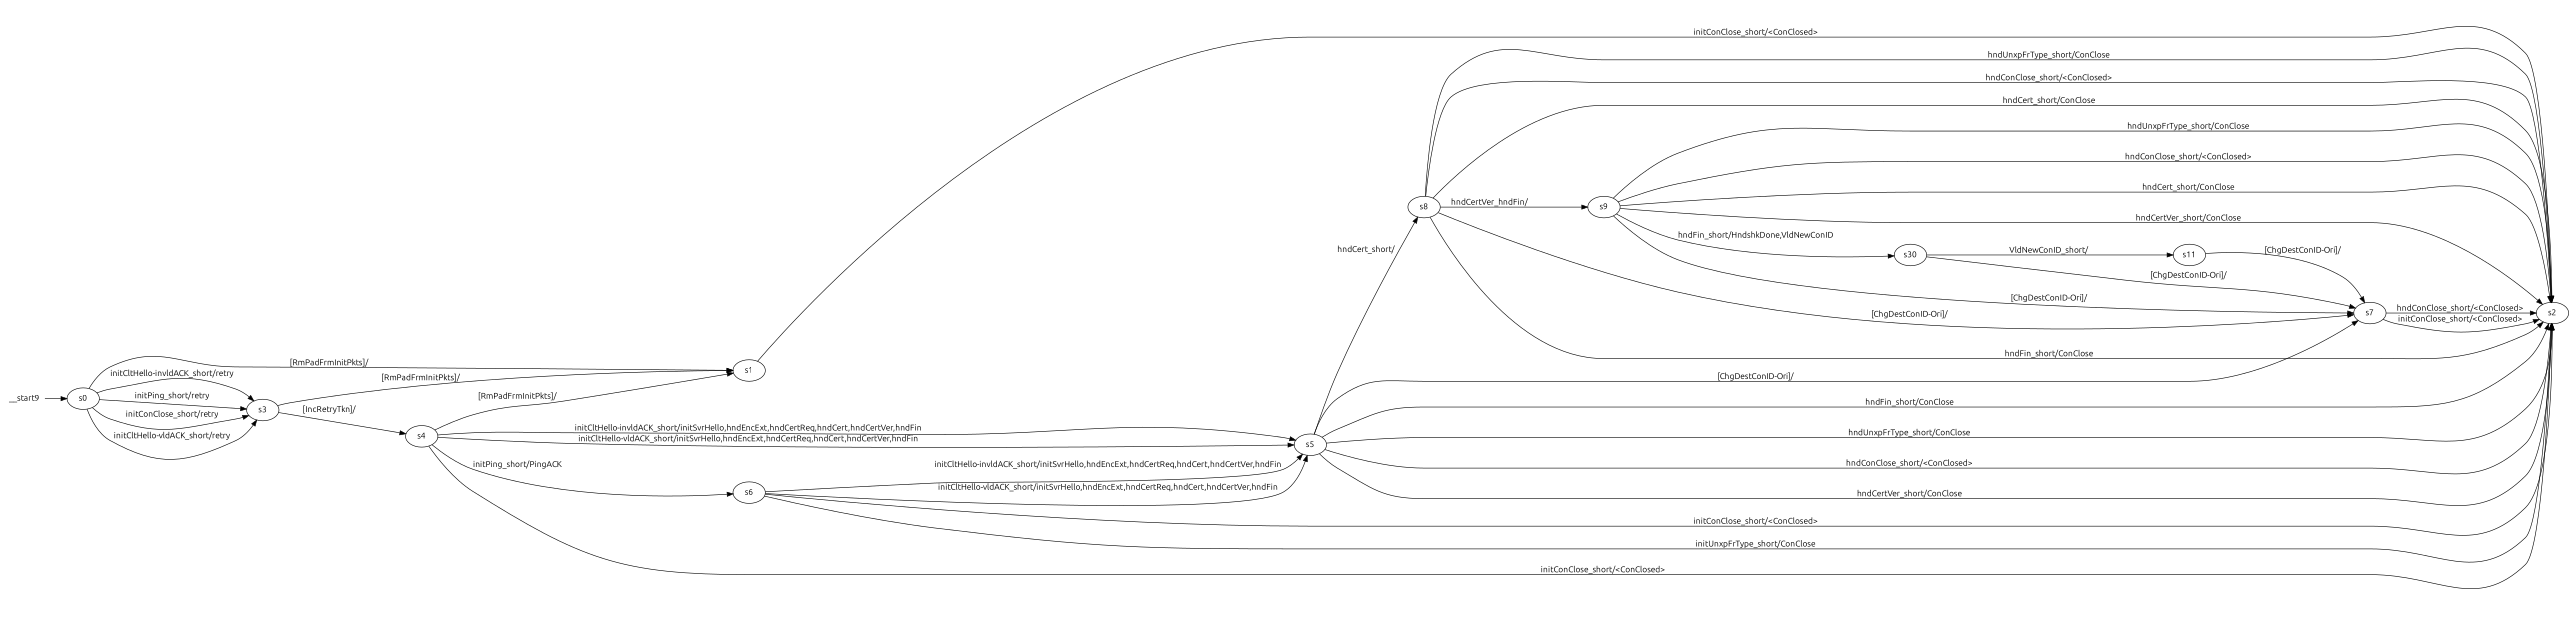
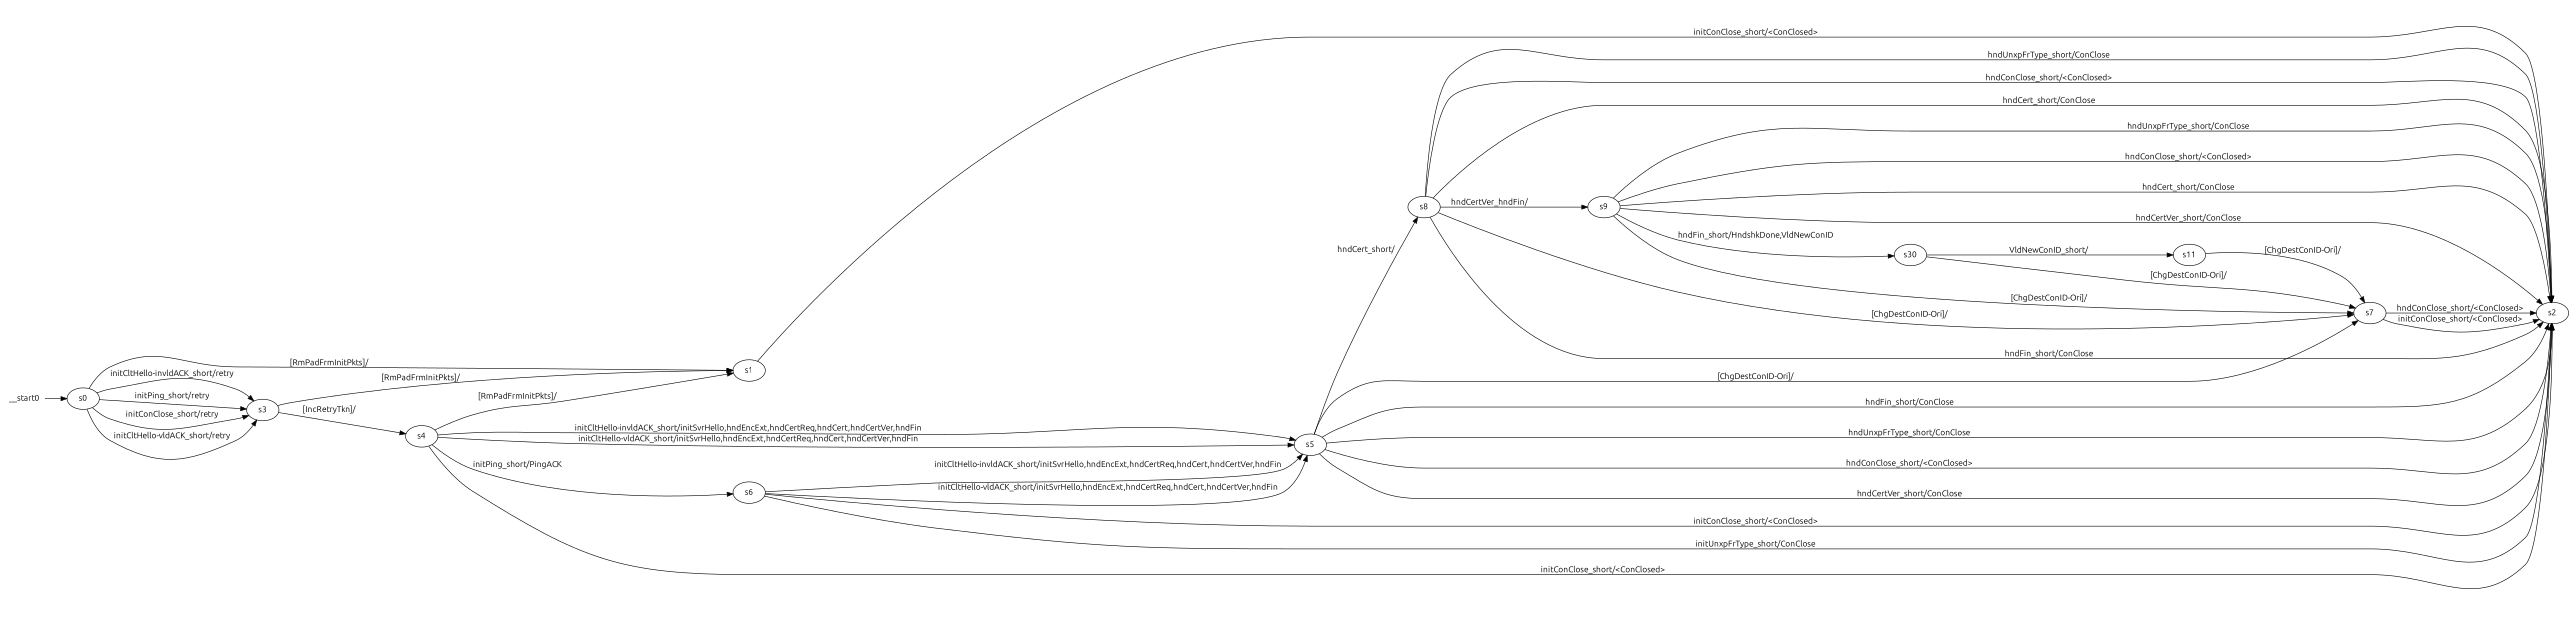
  digraph {
    fontname=Ubuntu
    rankdir=LR
    node [fontname=Ubuntu]
    edge [fontname=Ubuntu]
    n1 [label=s0]
    n2 [label=s1]
    n3 [label=s3]
    n4 [label=s2]
    n5 [label=s4]
    n6 [label=s5]
    n7 [label=s6]
    n8 [label=s7]
    n9 [label=s8]
    n10 [label=s9]
    n11 [label=s30]
    n12 [label=s11]
-   __start0 [shape=none label=__start9]
+   __start0 [shape=none]
    n1 -> n2 [label="[RmPadFrmInitPkts]/ "]
    n1 -> n3 [label="initPing_short/retry "]
    n1 -> n3 [label="initConClose_short/retry "]
    n1 -> n3 [label="initCltHello-vldACK_short/retry "]
    n1 -> n3 [label="initCltHello-invldACK_short/retry "]
    n2 -> n4 [label="initConClose_short/<ConClosed> "]
    n3 -> n2 [label="[RmPadFrmInitPkts]/ "]
    n3 -> n5 [label="[IncRetryTkn]/ "]
    n5 -> n2 [label="[RmPadFrmInitPkts]/ "]
    n5 -> n4 [label="initConClose_short/<ConClosed> "]
    n5 -> n6 [label="initCltHello-vldACK_short/initSvrHello,hndEncExt,hndCertReq,hndCert,hndCertVer,hndFin "]
    n5 -> n6 [label="initCltHello-invldACK_short/initSvrHello,hndEncExt,hndCertReq,hndCert,hndCertVer,hndFin "]
    n5 -> n7 [label="initPing_short/PingACK "]
    n6 -> n4 [label="hndFin_short/ConClose "]
    n6 -> n4 [label="hndUnxpFrType_short/ConClose "]
    n6 -> n4 [label="hndConClose_short/<ConClosed> "]
    n6 -> n4 [label="hndCertVer_short/ConClose "]
    n6 -> n8 [label="[ChgDestConID-Ori]/ "]
    n6 -> n9 [label="hndCert_short/ "]
    n7 -> n4 [label="initConClose_short/<ConClosed> "]
    n7 -> n4 [label="initUnxpFrType_short/ConClose "]
    n7 -> n6 [label="initCltHello-vldACK_short/initSvrHello,hndEncExt,hndCertReq,hndCert,hndCertVer,hndFin "]
    n7 -> n6 [label="initCltHello-invldACK_short/initSvrHello,hndEncExt,hndCertReq,hndCert,hndCertVer,hndFin "]
    n8 -> n4 [label="initConClose_short/<ConClosed> "]
    n8 -> n4 [label="hndConClose_short/<ConClosed> "]
    n9 -> n4 [label="hndFin_short/ConClose "]
    n9 -> n4 [label="hndUnxpFrType_short/ConClose "]
    n9 -> n4 [label="hndConClose_short/<ConClosed> "]
    n9 -> n4 [label="hndCert_short/ConClose "]
    n9 -> n8 [label="[ChgDestConID-Ori]/ "]
    n9 -> n10 [label="hndCertVer_hndFin/ "]
    n10 -> n4 [label="hndUnxpFrType_short/ConClose "]
    n10 -> n4 [label="hndConClose_short/<ConClosed> "]
    n10 -> n4 [label="hndCert_short/ConClose "]
    n10 -> n4 [label="hndCertVer_short/ConClose "]
    n10 -> n8 [label="[ChgDestConID-Ori]/ "]
    n10 -> n11 [label="hndFin_short/HndshkDone,VldNewConID "]
    n11 -> n8 [label="[ChgDestConID-Ori]/ "]
    n11 -> n12 [label="VldNewConID_short/ "]
    n12 -> n8 [label="[ChgDestConID-Ori]/ "]
    __start0 -> n1
  }
